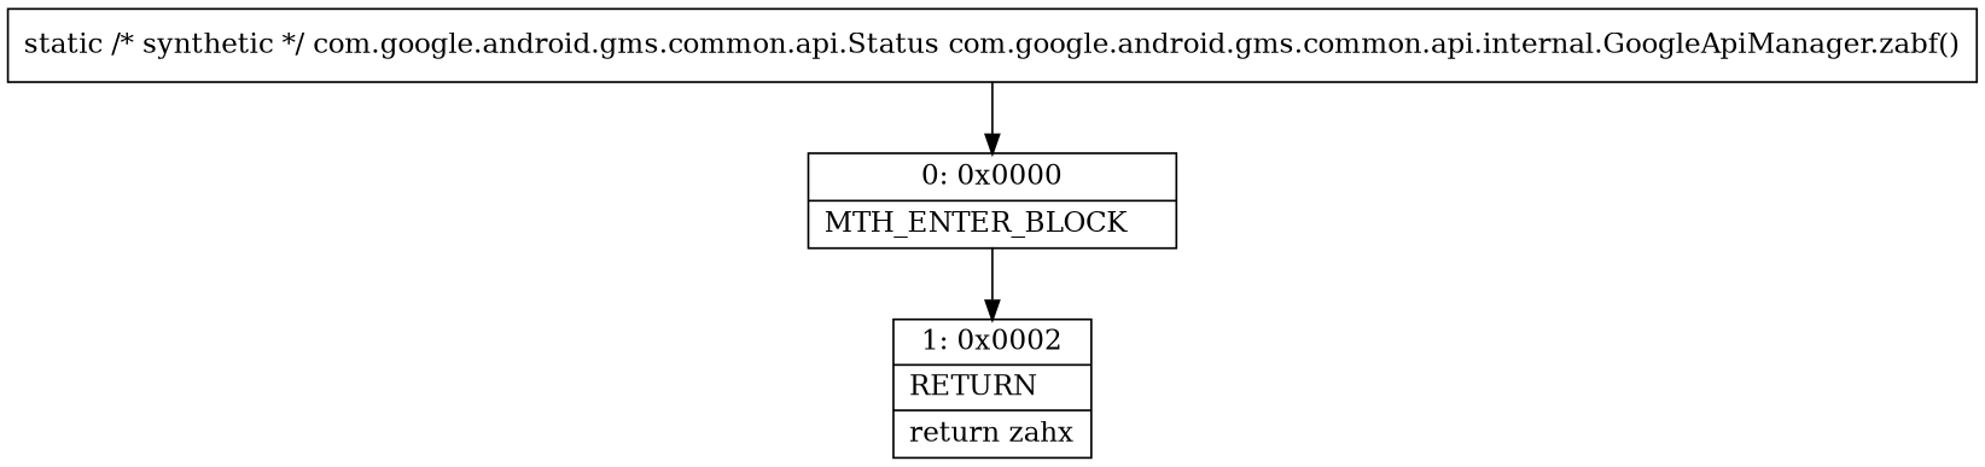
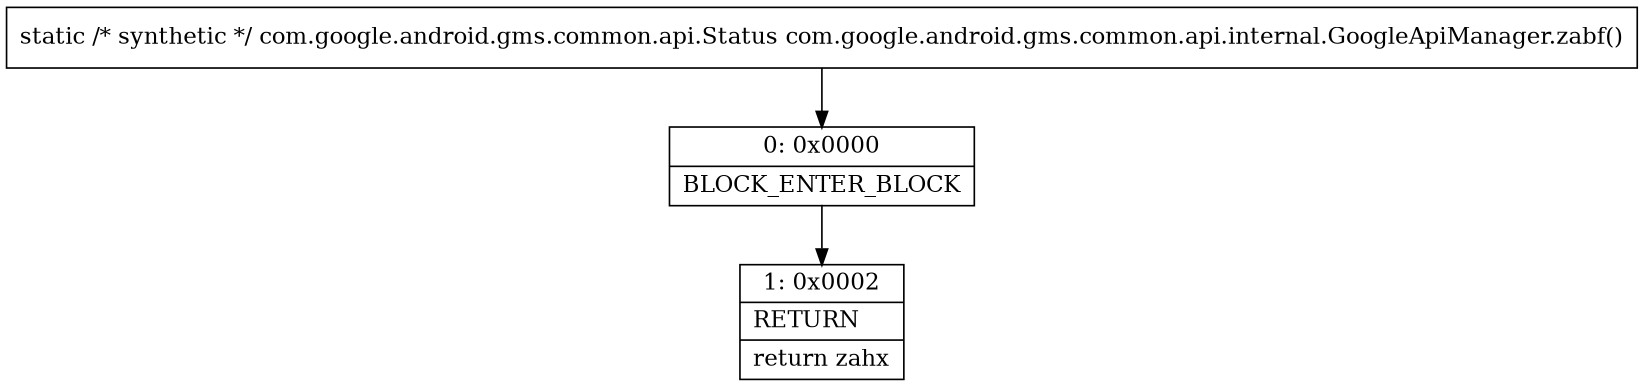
  digraph {
    node [shape=record]
-   n1 [label="{0\:\ 0x0000|MTH_ENTER_BLOCK\l}"]
+   n1 [label="{0\:\ 0x0000|BLOCK_ENTER_BLOCK\l}"]
    n2 [label="{1\:\ 0x0002|RETURN\l|return zahx\l}"]
    n3 [label="{static \/* synthetic *\/ com.google.android.gms.common.api.Status com.google.android.gms.common.api.internal.GoogleApiManager.zabf() }"]
    n1 -> n2
    n3 -> n1
  }
